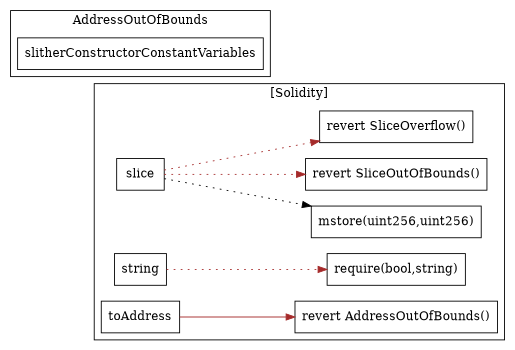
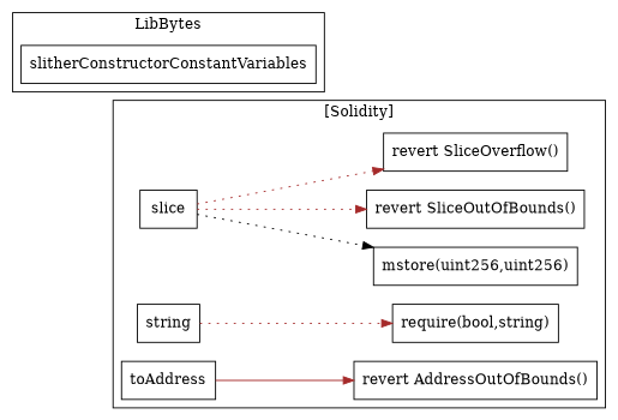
  strict digraph {
    rankdir=LR
    node [shape=box]
    edge [color=brown style=dotted]
    n1 [label=slice]
    "mstore(uint256,uint256)"
    "revert SliceOutOfBounds()"
    "revert SliceOverflow()"
    n5 [label=string]
    "require(bool,string)"
    n7 [label=toAddress]
    "revert AddressOutOfBounds()"
    n9 [label=slitherConstructorConstantVariables]
    subgraph cluster_1 {
      label="[Solidity]"
      n1
      "mstore(uint256,uint256)"
      "revert SliceOutOfBounds()"
      "revert SliceOverflow()"
      n5
      "require(bool,string)"
      n7
      "revert AddressOutOfBounds()"
    }
    subgraph cluster_2 {
-     label=AddressOutOfBounds
+     label=LibBytes
      n9
    }
    n1 -> "mstore(uint256,uint256)" [color=black]
    n1 -> "revert SliceOutOfBounds()"
    n1 -> "revert SliceOverflow()"
    n5 -> "require(bool,string)"
    n7 -> "revert AddressOutOfBounds()" [style=solid]
  }
